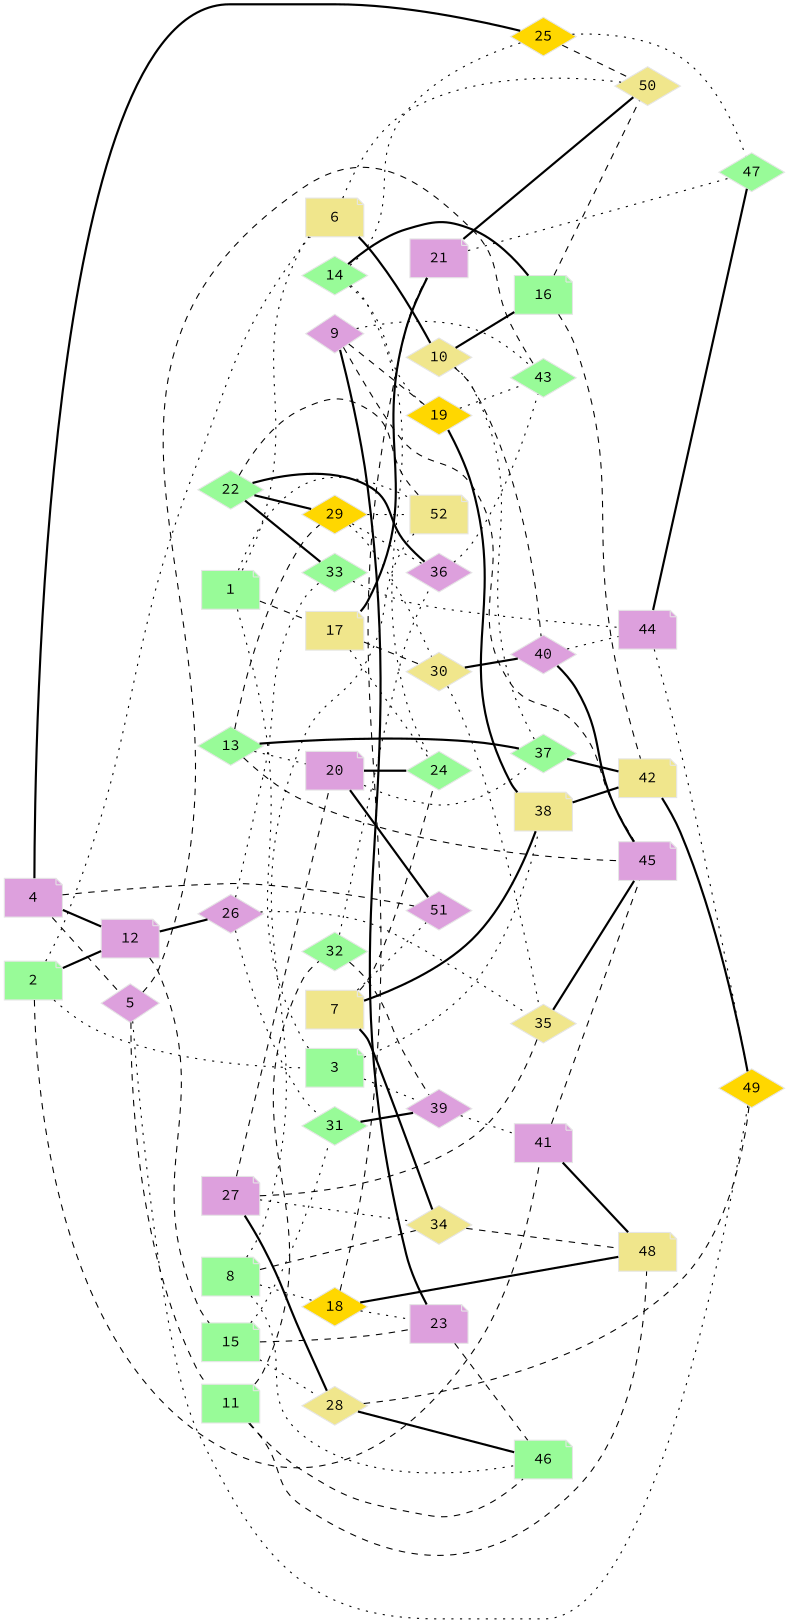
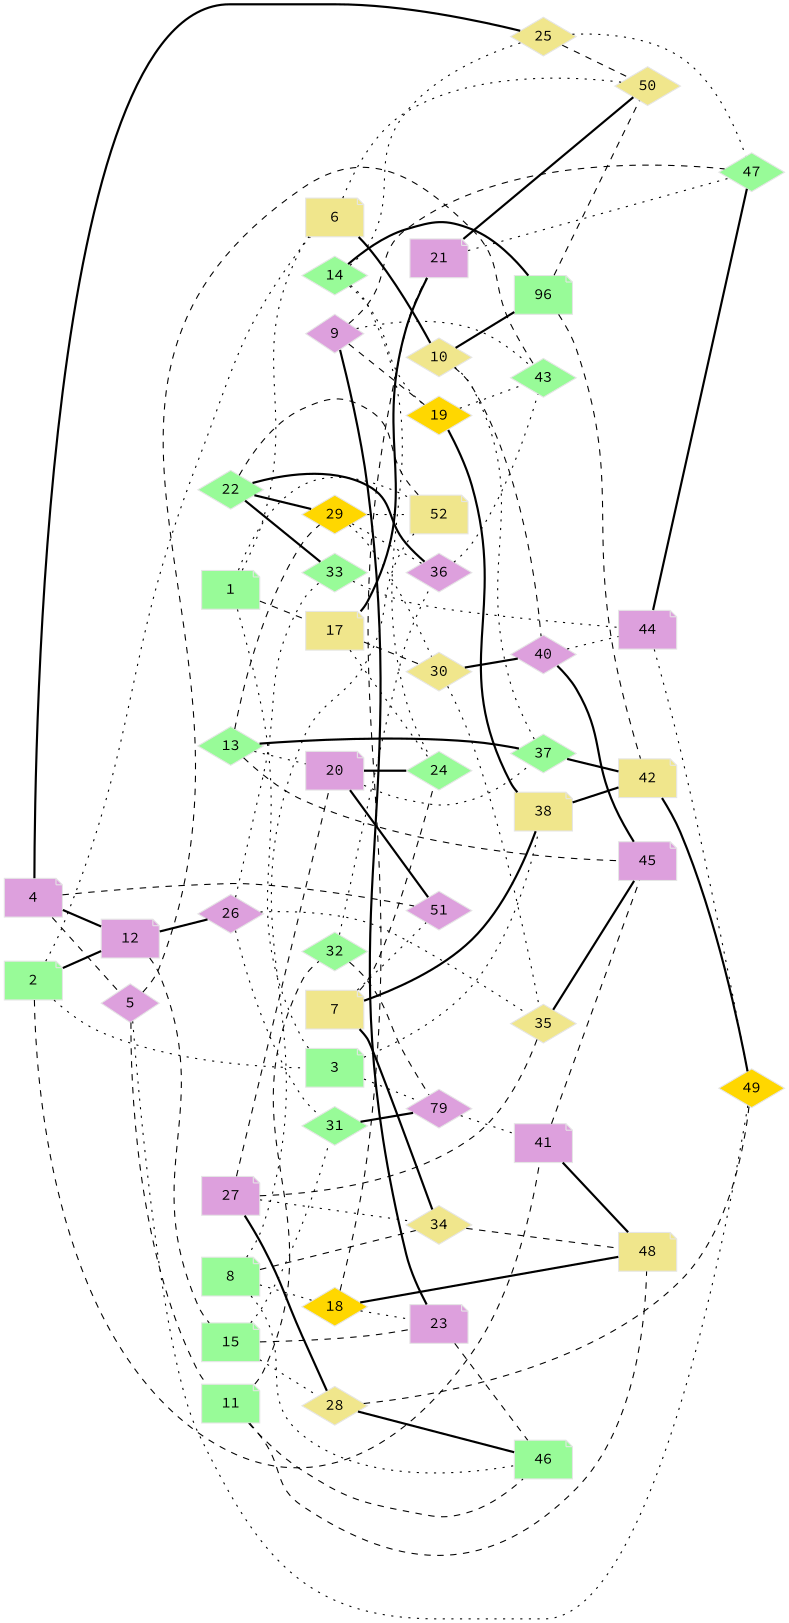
  graph {
    fontname="Source Code Pro"
    rankdir=LR
    node [color=gray90 fillcolor=palegreen fontname="Source Code Pro" shape=diamond style=filled]
    edge [fontname="Source Code Pro" style=dotted]
    1 [shape=note]
    3 [shape=note]
    6 [fillcolor=khaki shape=note]
    17 [fillcolor=khaki shape=note]
    52 [fillcolor=khaki shape=note]
    38 [fillcolor=khaki shape=note]
-   39 [fillcolor=plum]
+   39 [fillcolor=plum label=79]
    10 [fillcolor=khaki]
    50 [fillcolor=khaki]
    24
    21 [fillcolor=plum shape=note]
    30 [fillcolor=khaki]
    2 [shape=note]
    12 [fillcolor=plum shape=note]
    41 [fillcolor=plum shape=note]
    15 [shape=note]
    26 [fillcolor=plum]
    48 [fillcolor=khaki shape=note]
    45 [fillcolor=plum shape=note]
    42 [fillcolor=khaki shape=note]
    4 [fillcolor=plum shape=note]
    5 [fillcolor=plum]
-   25 [fillcolor=gold]
+   25 [fillcolor=khaki]
    51 [fillcolor=plum]
    11 [shape=note]
    43
    49 [fillcolor=gold]
    47
    46 [shape=note]
    32
-   16 [shape=note]
+   16 [shape=note label=96]
    37
    40 [fillcolor=plum]
    7 [fillcolor=khaki shape=note]
    34 [fillcolor=khaki]
    8 [shape=note]
    18 [fillcolor=gold]
    23 [fillcolor=plum shape=note]
    9 [fillcolor=plum]
    19 [fillcolor=gold]
    44 [fillcolor=plum shape=note]
    36 [fillcolor=plum]
    28 [fillcolor=khaki]
    31
    33
    35 [fillcolor=khaki]
    13
    20 [fillcolor=plum shape=note]
    29 [fillcolor=gold]
    14
    22
    27 [fillcolor=plum shape=note]
    1 -- 3
    1 -- 6
    1 -- 17 [style=dashed]
    1 -- 52
    3 -- 38
    3 -- 39
    6 -- 10 [style=bold]
    6 -- 50
    17 -- 24
    17 -- 21 [style=bold]
    17 -- 30 [style=dashed]
    38 -- 42 [style=bold]
    39 -- 41
    10 -- 16 [style=bold]
    10 -- 37
    10 -- 40 [style=dashed]
    21 -- 50 [style=bold]
    21 -- 47
    30 -- 40 [style=bold]
    30 -- 35
    2 -- 3
    2 -- 6
    2 -- 12 [style=bold]
    2 -- 41 [style=dashed]
    12 -- 15 [style=dashed]
    12 -- 26 [style=bold]
    41 -- 48 [style=bold]
    41 -- 45 [style=dashed]
    15 -- 23 [style=dashed]
    15 -- 28
    15 -- 31
    26 -- 31
    26 -- 33
    26 -- 35
    42 -- 49 [style=bold]
    4 -- 12 [style=bold]
    4 -- 5 [style=dashed]
    4 -- 25 [style=bold]
    4 -- 51 [style=dashed]
    5 -- 11 [style=dashed]
    5 -- 43 [style=dashed]
    5 -- 49
    25 -- 50 [style=dashed]
    25 -- 47
    11 -- 48 [style=dashed]
    11 -- 46 [style=dashed]
    11 -- 32 [style=dashed]
    32 -- 39 [style=dashed]
    32 -- 36
    16 -- 50 [style=dashed]
    16 -- 42 [style=dashed]
    37 -- 42 [style=bold]
    40 -- 45 [style=bold]
    40 -- 44
    7 -- 38 [style=bold]
    7 -- 24 [style=dashed]
    7 -- 51
    7 -- 34 [style=bold]
    34 -- 48 [style=dashed]
    8 -- 52
    8 -- 46
    8 -- 34 [style=dashed]
    8 -- 18
    18 -- 21 [style=dashed]
    18 -- 48 [style=bold]
    18 -- 23
    23 -- 46 [style=dashed]
    9 -- 43
-   9 -- 45 [style=dashed]
+   9 -- 47 [style=dashed]
    9 -- 23 [style=bold]
    9 -- 19 [style=dashed]
    19 -- 38 [style=bold]
    19 -- 43
    44 -- 49
    44 -- 47 [style=bold]
    36 -- 43
    28 -- 49 [style=dashed]
    28 -- 46 [style=bold]
    31 -- 39 [style=bold]
    33 -- 44
    35 -- 45 [style=bold]
    13 -- 45 [style=dashed]
    13 -- 37 [style=bold]
    13 -- 20
    13 -- 29 [style=dashed]
    20 -- 24 [style=bold]
    20 -- 51 [style=bold]
    20 -- 37
    29 -- 52
    29 -- 30
    29 -- 36
    14 -- 24
    14 -- 25
    14 -- 16 [style=bold]
    14 -- 19
    22 -- 52 [style=dashed]
    22 -- 36 [style=bold]
    22 -- 33 [style=bold]
    22 -- 29 [style=bold]
    27 -- 34
    27 -- 28 [style=bold]
    27 -- 35 [style=dashed]
    27 -- 20 [style=dashed]
  }
